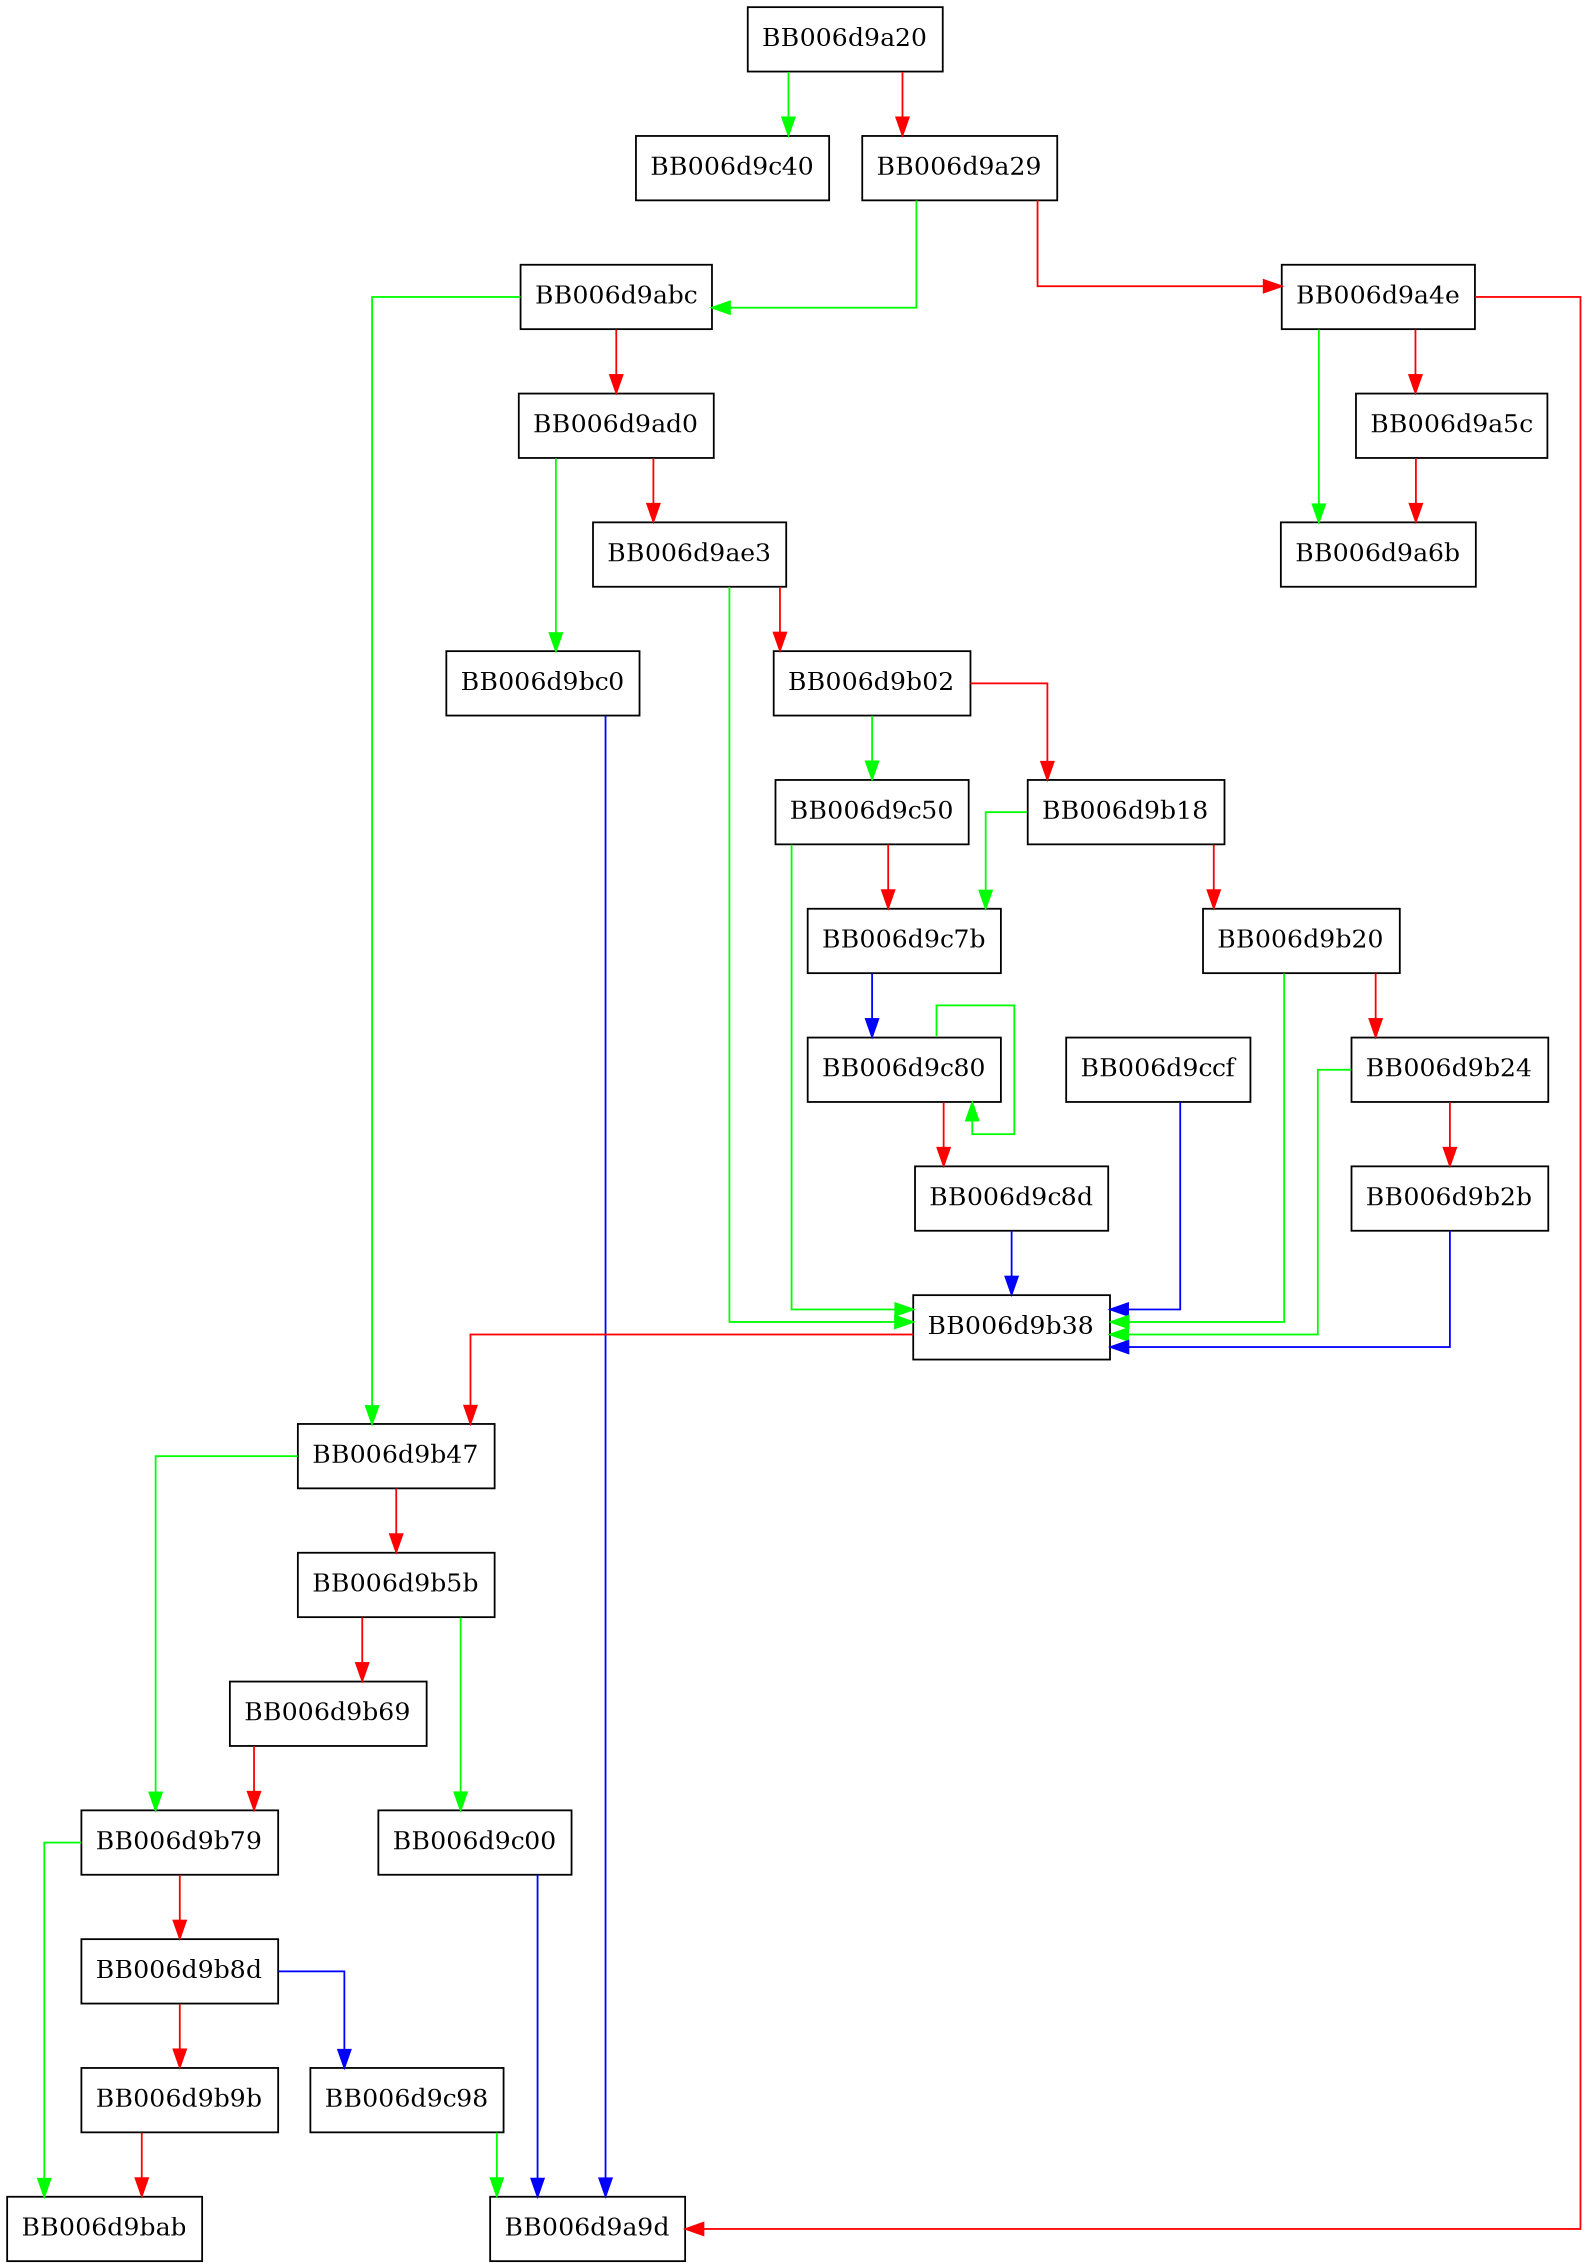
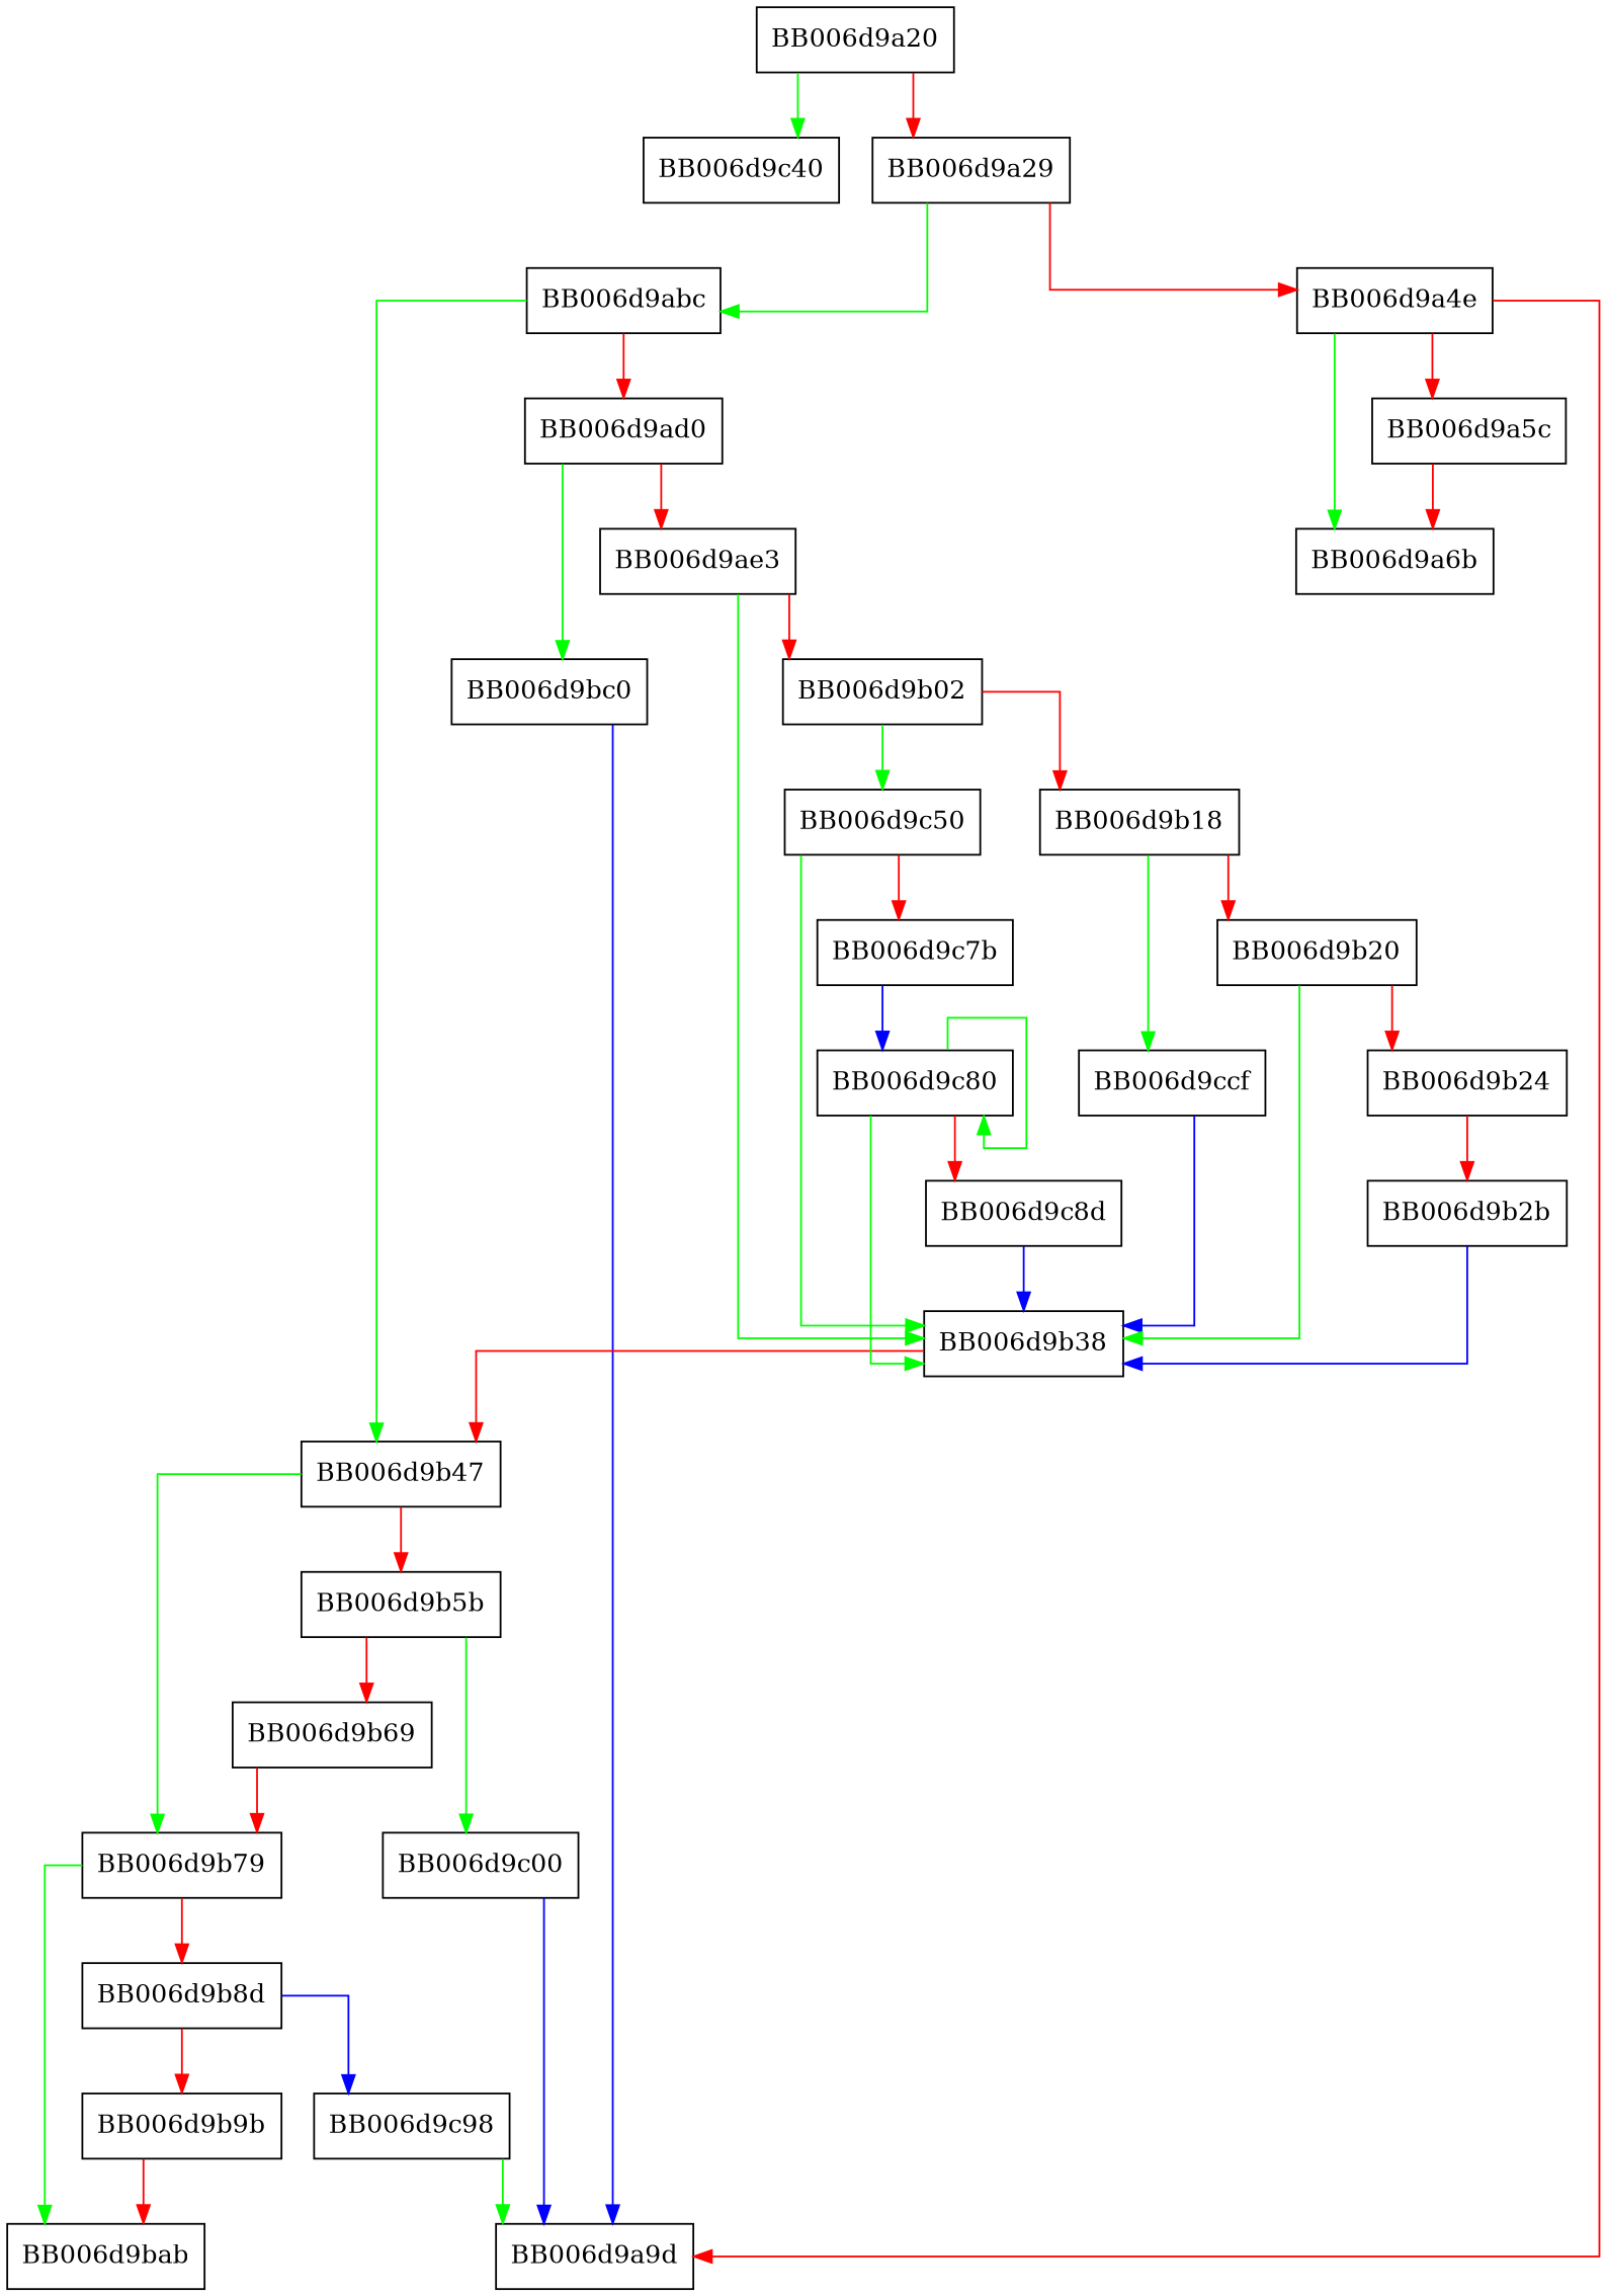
  digraph {
    splines=ortho
    node [shape=box]
    edge [color=red]
    BB006d9a20
    BB006d9c40
    BB006d9a29
    BB006d9abc
    BB006d9a4e
    BB006d9b47
    BB006d9ad0
    BB006d9a6b
    BB006d9a5c
    BB006d9a9d
    BB006d9b79
    BB006d9b5b
    BB006d9bc0
    BB006d9ae3
    BB006d9bab
    BB006d9b8d
    BB006d9c00
    BB006d9b69
    BB006d9b38
    BB006d9b02
    BB006d9c50
    BB006d9b18
    BB006d9c7b
    BB006d9ccf
    BB006d9b20
    BB006d9c80
    BB006d9b24
    BB006d9b2b
    BB006d9c98
    BB006d9b9b
    BB006d9c8d
    BB006d9a20 -> BB006d9c40 [color=green]
    BB006d9a20 -> BB006d9a29
    BB006d9a29 -> BB006d9abc [color=green]
    BB006d9a29 -> BB006d9a4e
    BB006d9abc -> BB006d9b47 [color=green]
    BB006d9abc -> BB006d9ad0
    BB006d9a4e -> BB006d9a6b [color=green]
    BB006d9a4e -> BB006d9a5c
    BB006d9a4e -> BB006d9a9d
    BB006d9b47 -> BB006d9b79 [color=green]
    BB006d9b47 -> BB006d9b5b
    BB006d9ad0 -> BB006d9bc0 [color=green]
    BB006d9ad0 -> BB006d9ae3
    BB006d9a5c -> BB006d9a6b
    BB006d9b79 -> BB006d9bab [color=green]
    BB006d9b79 -> BB006d9b8d
    BB006d9b5b -> BB006d9c00 [color=green]
    BB006d9b5b -> BB006d9b69
    BB006d9bc0 -> BB006d9a9d [color=blue]
    BB006d9ae3 -> BB006d9b38 [color=green]
    BB006d9ae3 -> BB006d9b02
    BB006d9b8d -> BB006d9c98 [color=blue]
    BB006d9b8d -> BB006d9b9b
    BB006d9c00 -> BB006d9a9d [color=blue]
    BB006d9b69 -> BB006d9b79
    BB006d9b38 -> BB006d9b47
    BB006d9b02 -> BB006d9c50 [color=green]
    BB006d9b02 -> BB006d9b18
    BB006d9c50 -> BB006d9b38 [color=green]
    BB006d9c50 -> BB006d9c7b
-   BB006d9b18 -> BB006d9c7b [color=green]
+   BB006d9b18 -> BB006d9ccf [color=green]
    BB006d9b18 -> BB006d9b20
    BB006d9c7b -> BB006d9c80 [color=blue]
    BB006d9ccf -> BB006d9b38 [color=blue]
    BB006d9b20 -> BB006d9b38 [color=green]
    BB006d9b20 -> BB006d9b24
    BB006d9c80 -> BB006d9c80 [color=green]
    BB006d9c80 -> BB006d9c8d
-   BB006d9b24 -> BB006d9b38 [color=green]
+   BB006d9c80 -> BB006d9b38 [color=green]
    BB006d9b24 -> BB006d9b2b
    BB006d9b2b -> BB006d9b38 [color=blue]
    BB006d9c98 -> BB006d9a9d [color=green]
    BB006d9b9b -> BB006d9bab
    BB006d9c8d -> BB006d9b38 [color=blue]
  }
